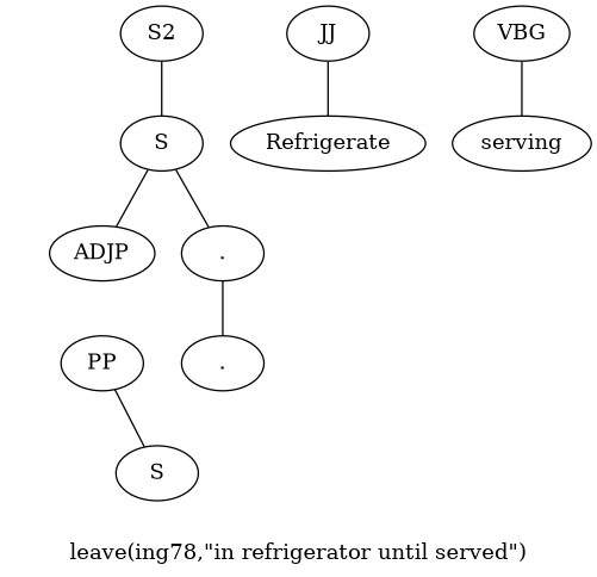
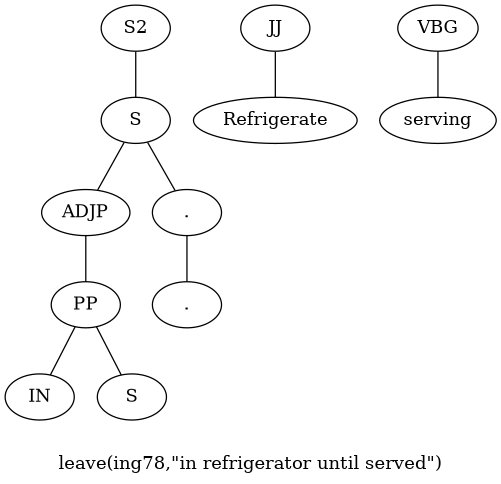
  graph {
    label="leave(ing78,\"in refrigerator until served\")"
    n1 [label=S2]
    n2 [label=S]
    n3 [label=ADJP]
    n4 [label="."]
    n5 [label=PP]
    n6 [label="."]
    n7 [label=JJ]
    n8 [label=Refrigerate]
+   n9 [label=IN]
    n10 [label=S]
    n11 [label=VBG]
    n12 [label=serving]
    n1 -- n2
    n2 -- n3
    n2 -- n4
+   n3 -- n5
    n4 -- n6
+   n5 -- n9
    n5 -- n10
    n7 -- n8
    n11 -- n12
  }
